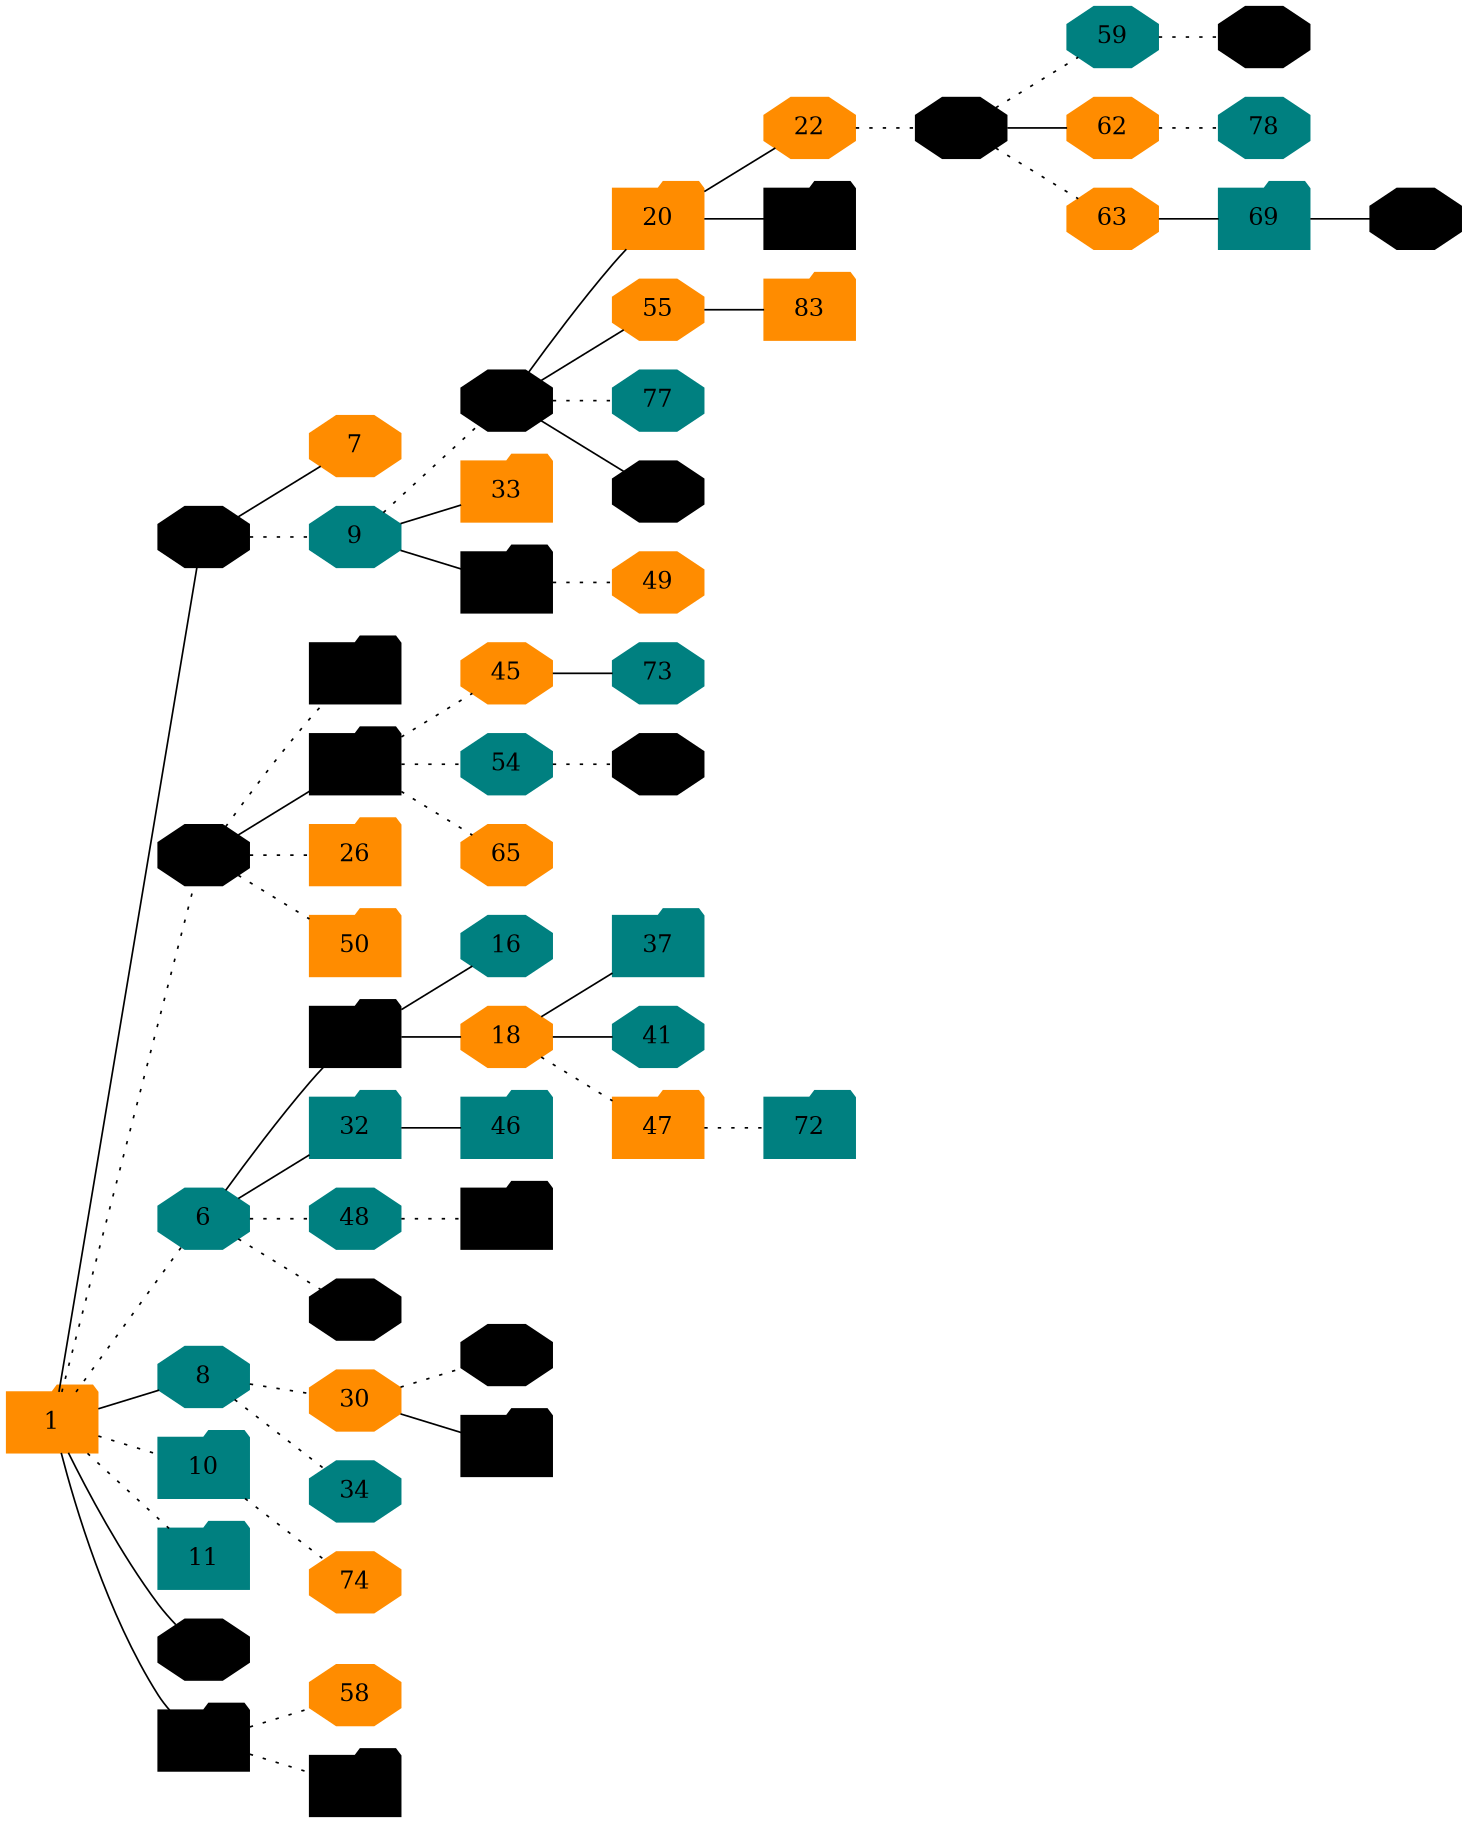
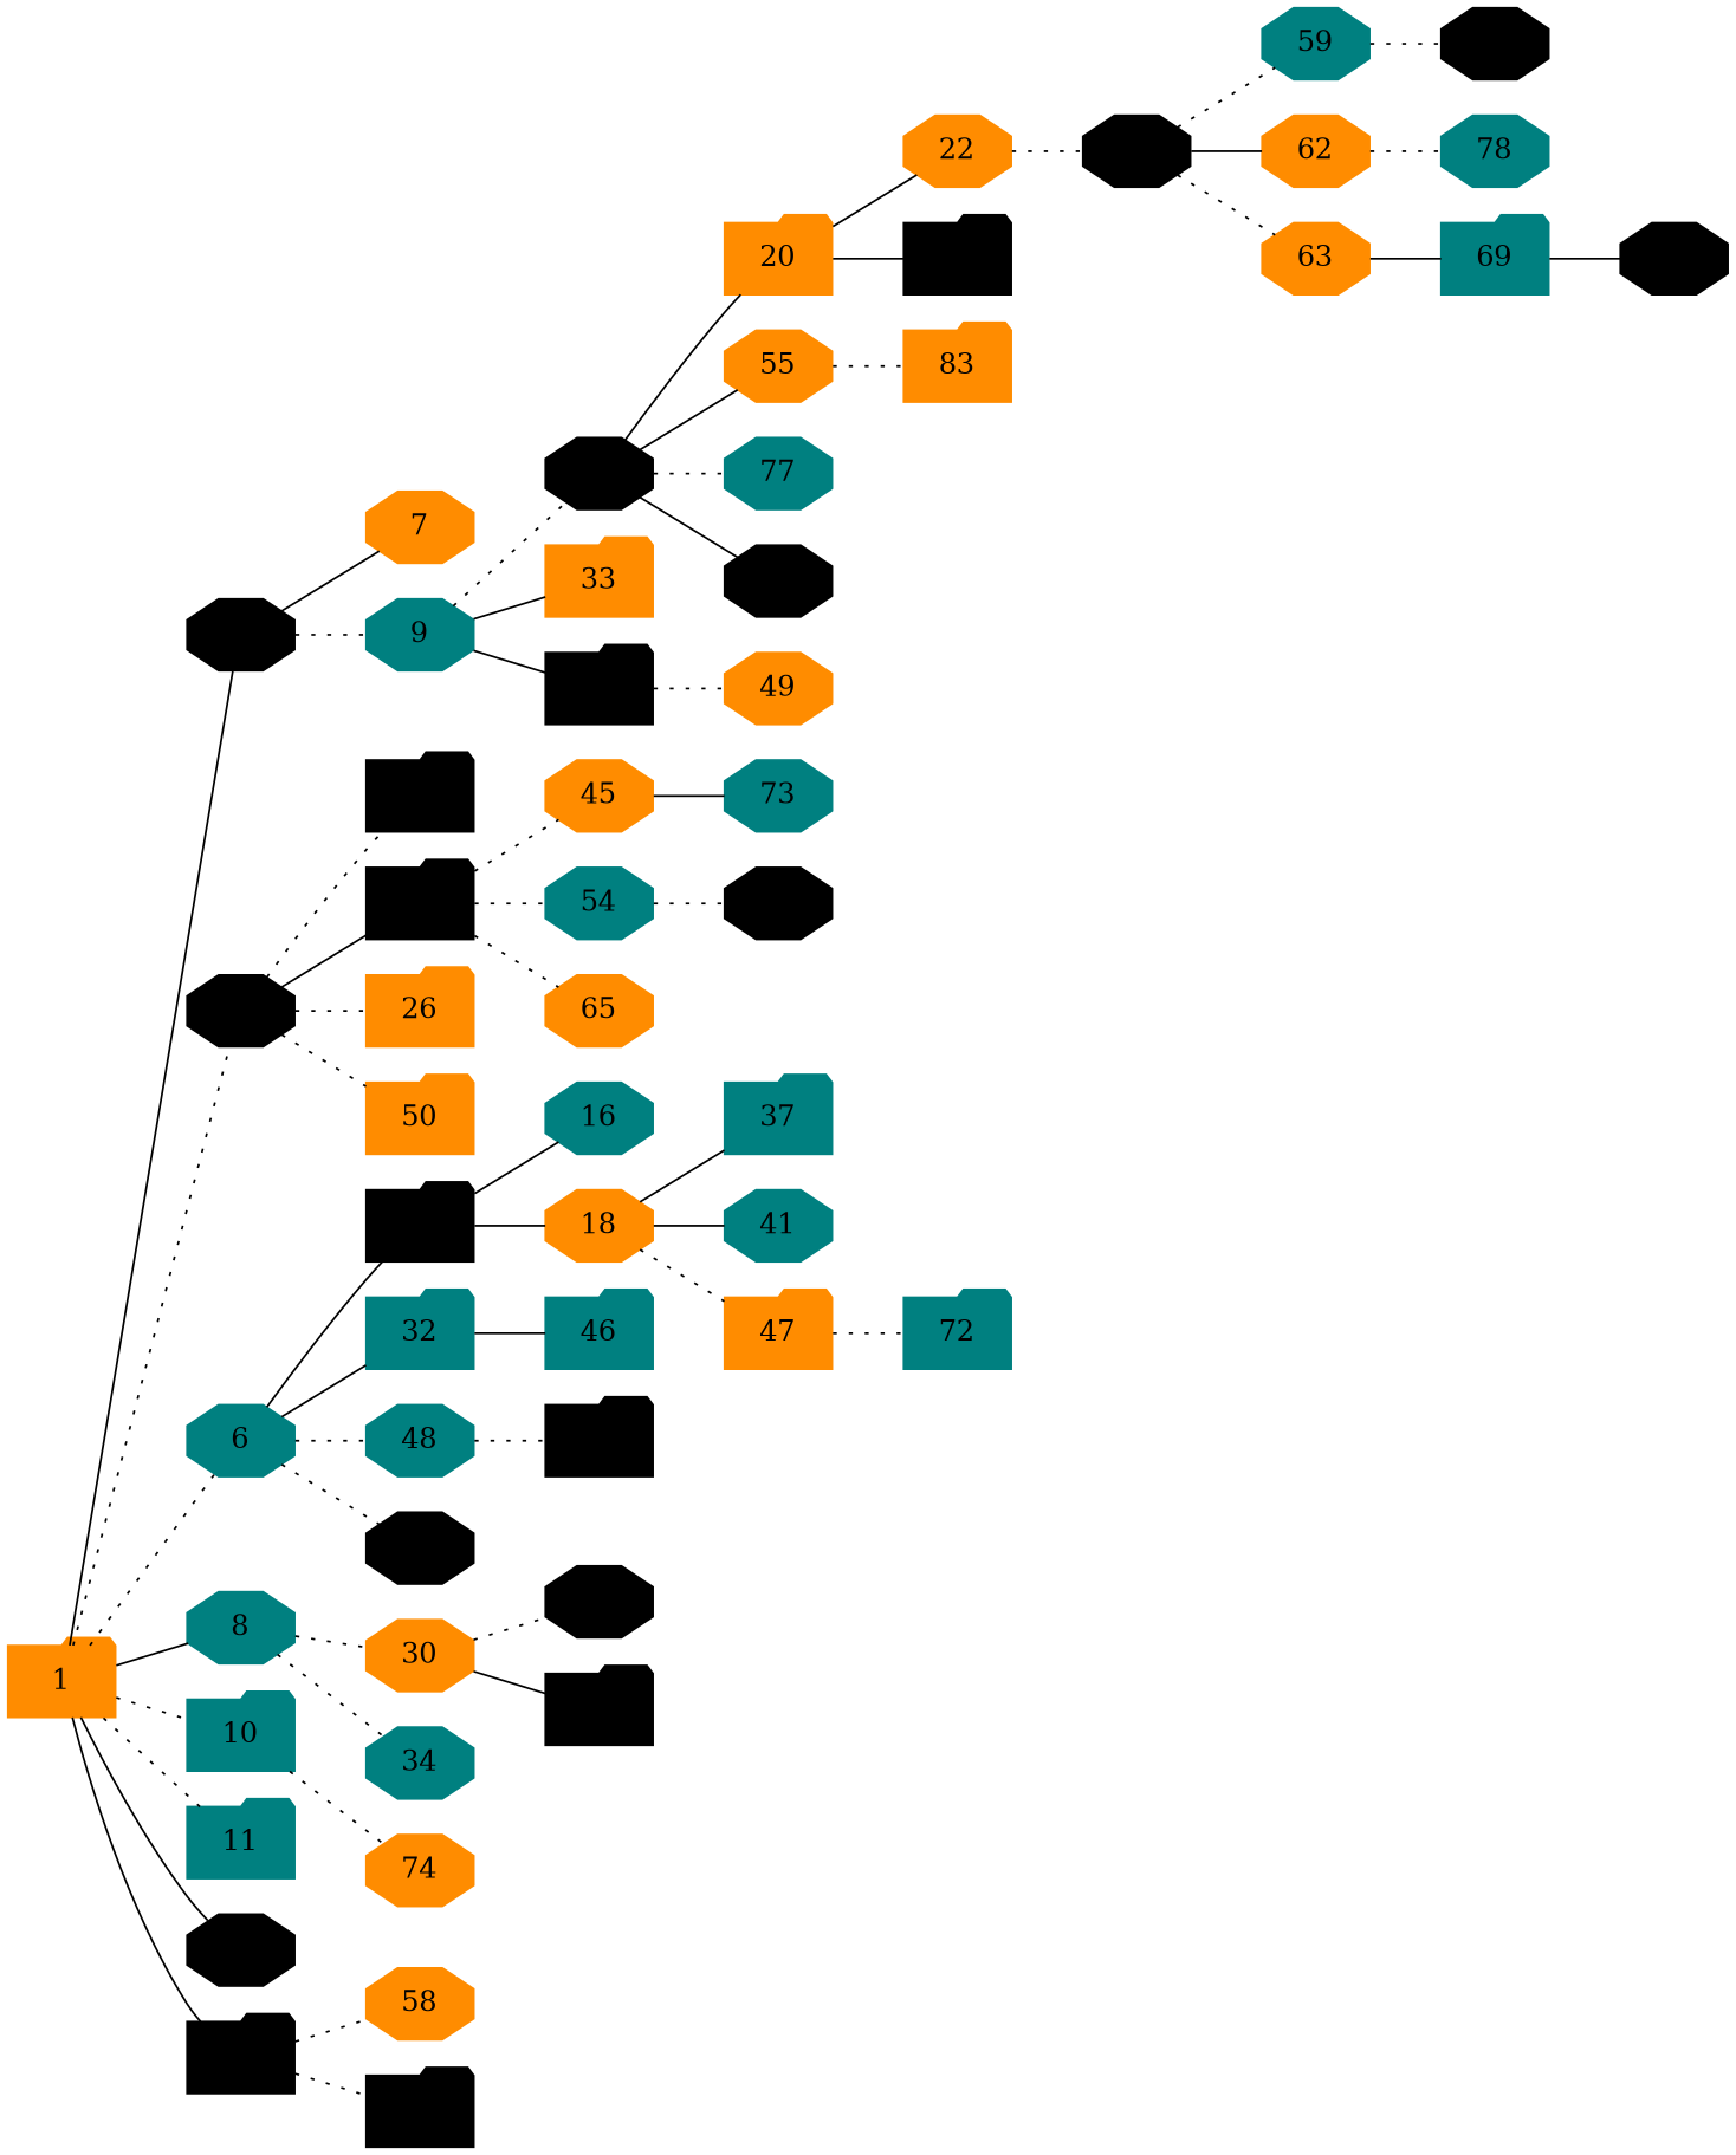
  graph {
    rankdir=LR
    node [color=black shape=octagon style=filled]
    edge [style=dotted]
    1 [color=darkorange shape=folder super="+2"]
    3 [super="+5"]
    4 [super="+17"]
    6 [color=teal super="+57"]
    8 [color=teal super="+21"]
    10 [color=teal shape=folder super="+15"]
    11 [color=teal shape=folder super="+23"]
    13
    31 [shape=folder super="+42"]
    7 [color=darkorange]
    9 [color=teal]
    14 [shape=folder super="+75"]
    25 [shape=folder super="+61"]
    26 [color=darkorange shape=folder]
    50 [color=darkorange shape=folder]
    12 [shape=folder super="+36"]
    32 [color=teal shape=folder super="+51"]
    48 [color=teal]
    81
    30 [color=darkorange super="+39"]
    34 [color=teal]
    74 [color=darkorange]
    58 [color=darkorange]
    68 [shape=folder]
    19 [super="+38"]
    33 [color=darkorange shape=folder]
    43 [shape=folder super="+56"]
    45 [color=darkorange]
    54 [color=teal]
    65 [color=darkorange]
    16 [color=teal]
    18 [color=darkorange super="+29"]
    46 [color=teal shape=folder super="+52"]
    76 [shape=folder]
    40
    53 [shape=folder]
    20 [color=darkorange shape=folder]
    55 [color=darkorange]
    77 [color=teal]
    79
    49 [color=darkorange super="+82"]
    37 [color=teal shape=folder super="+71"]
    41 [color=teal super="+64"]
    47 [color=darkorange shape=folder]
    72 [color=teal shape=folder]
    22 [color=darkorange super="+28"]
    27 [shape=folder super="+35"]
    83 [color=darkorange shape=folder]
    24 [super="+44"]
    59 [color=teal super="+60"]
    62 [color=darkorange]
    63 [color=darkorange super="+67"]
    70
    78 [color=teal]
    69 [color=teal shape=folder]
    73 [color=teal]
    66
    80
    1 -- 3 [style=solid]
    1 -- 4
    1 -- 6
    1 -- 8 [style=solid]
    1 -- 10
    1 -- 11
    1 -- 13 [style=solid]
    1 -- 31 [style=solid]
    3 -- 7 [style=solid]
    3 -- 9
    4 -- 14
    4 -- 25 [style=solid]
    4 -- 26
    4 -- 50
    6 -- 12 [style=solid]
    6 -- 32 [style=solid]
    6 -- 48
    6 -- 81
    8 -- 30
    8 -- 34
    10 -- 74
    31 -- 58
    31 -- 68
    9 -- 19
    9 -- 33 [style=solid]
    9 -- 43 [style=solid]
    25 -- 45
    25 -- 54
    25 -- 65
    12 -- 16 [style=solid]
    12 -- 18 [style=solid]
    32 -- 46 [style=solid]
    48 -- 76
    30 -- 40
    30 -- 53 [style=solid]
    19 -- 20 [style=solid]
    19 -- 55 [style=solid]
    19 -- 77
    19 -- 79 [style=solid]
    43 -- 49
    45 -- 73 [style=solid]
    54 -- 66
    18 -- 37 [style=solid]
    18 -- 41 [style=solid]
    18 -- 47
    20 -- 22 [style=solid]
    20 -- 27 [style=solid]
-   55 -- 83 [style=solid]
+   55 -- 83
    47 -- 72
    22 -- 24
    24 -- 59
    24 -- 62 [style=solid]
    24 -- 63
    59 -- 70
    62 -- 78
    63 -- 69 [style=solid]
    69 -- 80 [style=solid]
  }
